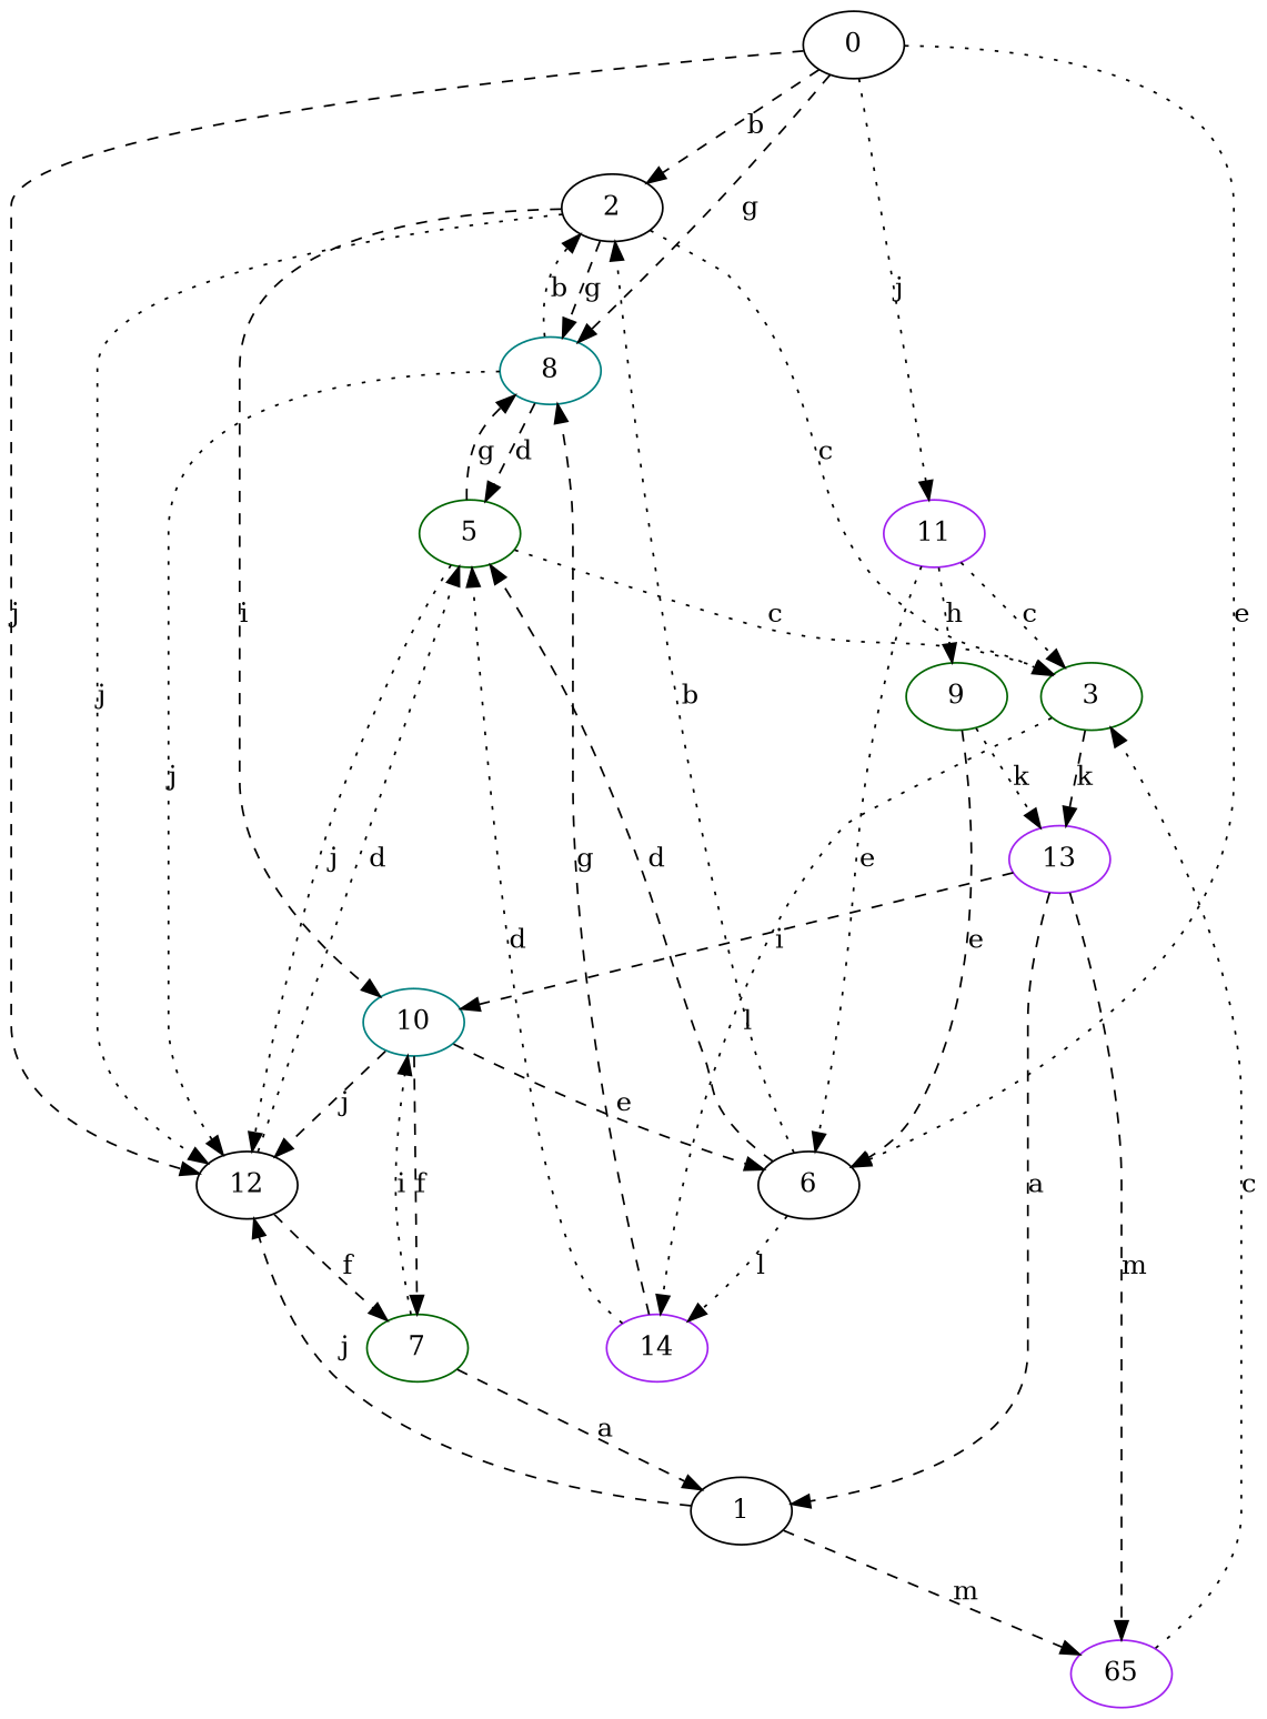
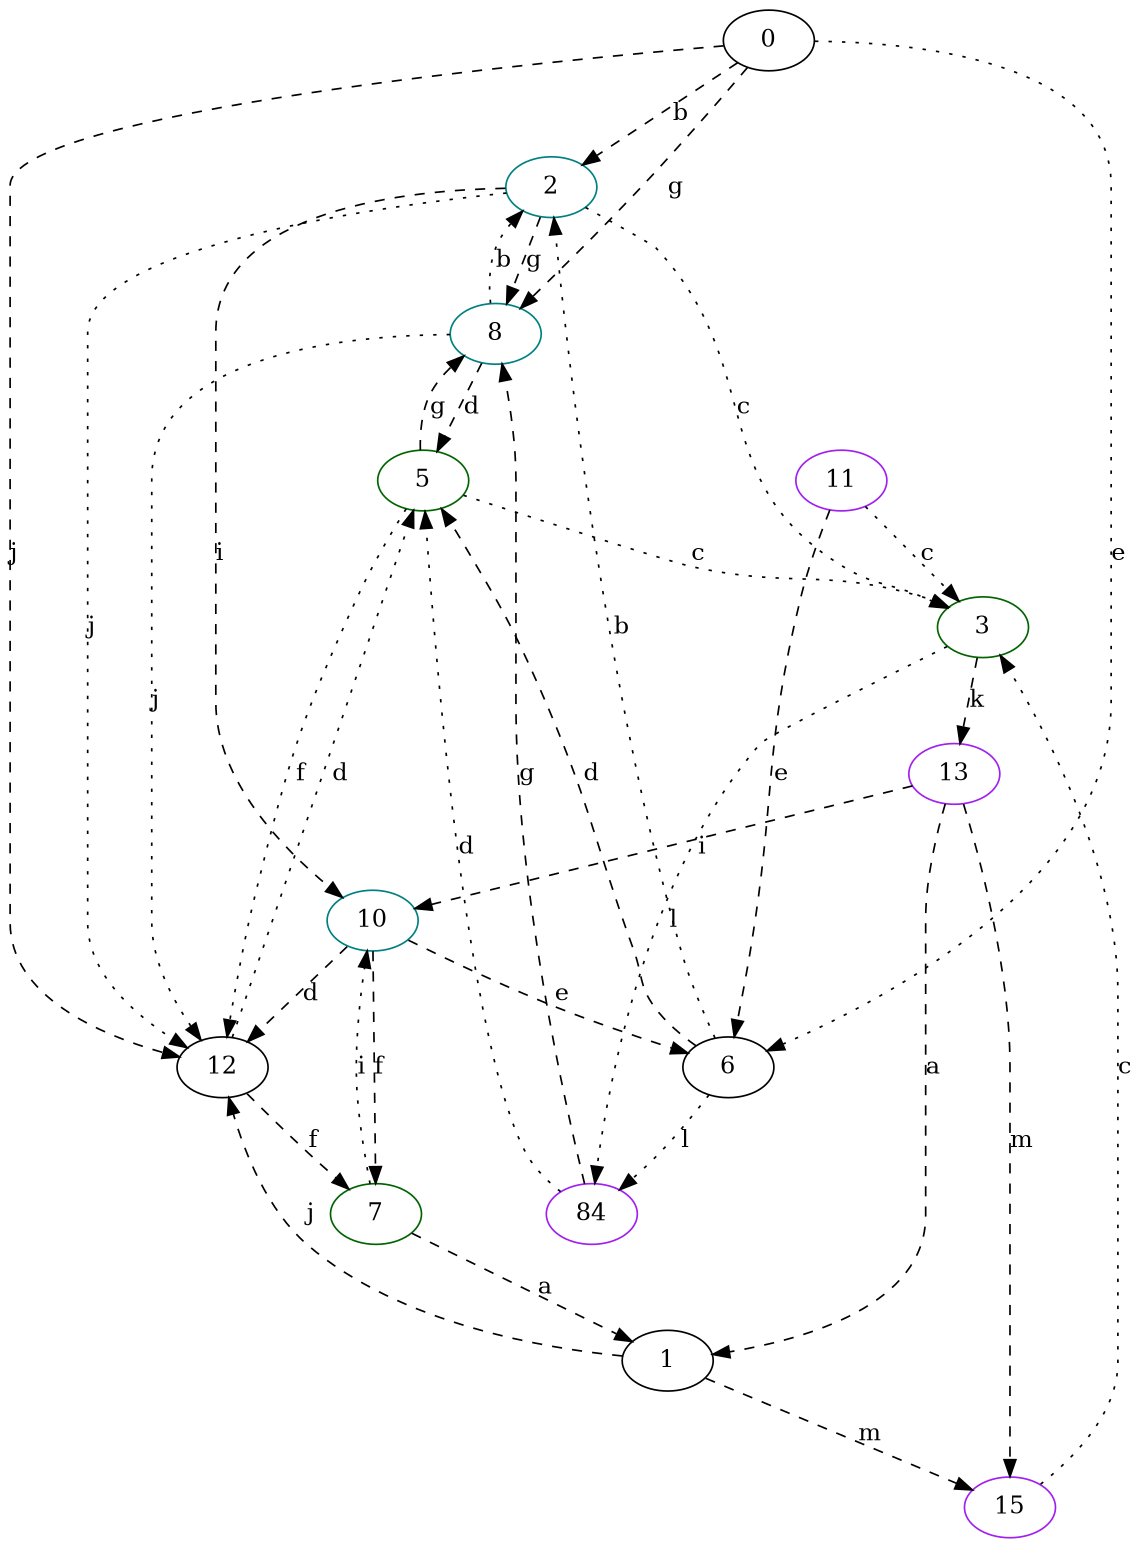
  strict digraph {
    node [color=black]
    edge [style=dashed]
-   2
+   2 [color=teal]
    0
    6
    8 [color=teal]
    11 [color=purple]
    12
    3 [color=darkgreen]
    10 [color=teal]
    5 [color=darkgreen]
-   14 [color=purple]
-   9 [color=darkgreen]
+   14 [color=purple label=84]
    7 [color=darkgreen]
    1
-   15 [color=purple label=65]
+   15 [color=purple]
    13 [color=purple]
    2 -> 8 [label=g]
    2 -> 12 [label=j style=dotted]
    2 -> 3 [label=c style=dotted]
    2 -> 10 [label=i]
    0 -> 2 [label=b]
    0 -> 6 [label=e style=dotted]
    0 -> 8 [label=g]
-   0 -> 11 [label=j style=dotted]
    0 -> 12 [label=j]
    6 -> 2 [label=b style=dotted]
    6 -> 5 [label=d]
    6 -> 14 [label=l style=dotted]
    8 -> 2 [label=b style=dotted]
    8 -> 12 [label=j style=dotted]
    8 -> 5 [label=d]
-   11 -> 6 [label=e style=dotted]
+   11 -> 6 [label=e]
    11 -> 3 [label=c style=dotted]
-   11 -> 9 [label=h style=dotted]
    12 -> 5 [label=d style=dotted]
    12 -> 7 [label=f]
    3 -> 14 [label=l style=dotted]
    3 -> 13 [label=k]
    10 -> 6 [label=e]
-   10 -> 12 [label=j]
+   10 -> 12 [label=d]
    10 -> 7 [label=f]
    5 -> 8 [label=g]
-   5 -> 12 [label=j style=dotted]
+   5 -> 12 [label=f style=dotted]
    5 -> 3 [label=c style=dotted]
    14 -> 8 [label=g]
    14 -> 5 [label=d style=dotted]
-   9 -> 6 [label=e]
-   9 -> 13 [label=k style=dotted]
    7 -> 10 [label=i style=dotted]
    7 -> 1 [label=a]
    1 -> 12 [label=j]
    1 -> 15 [label=m]
    15 -> 3 [label=c style=dotted]
    13 -> 10 [label=i]
    13 -> 1 [label=a]
    13 -> 15 [label=m]
  }
